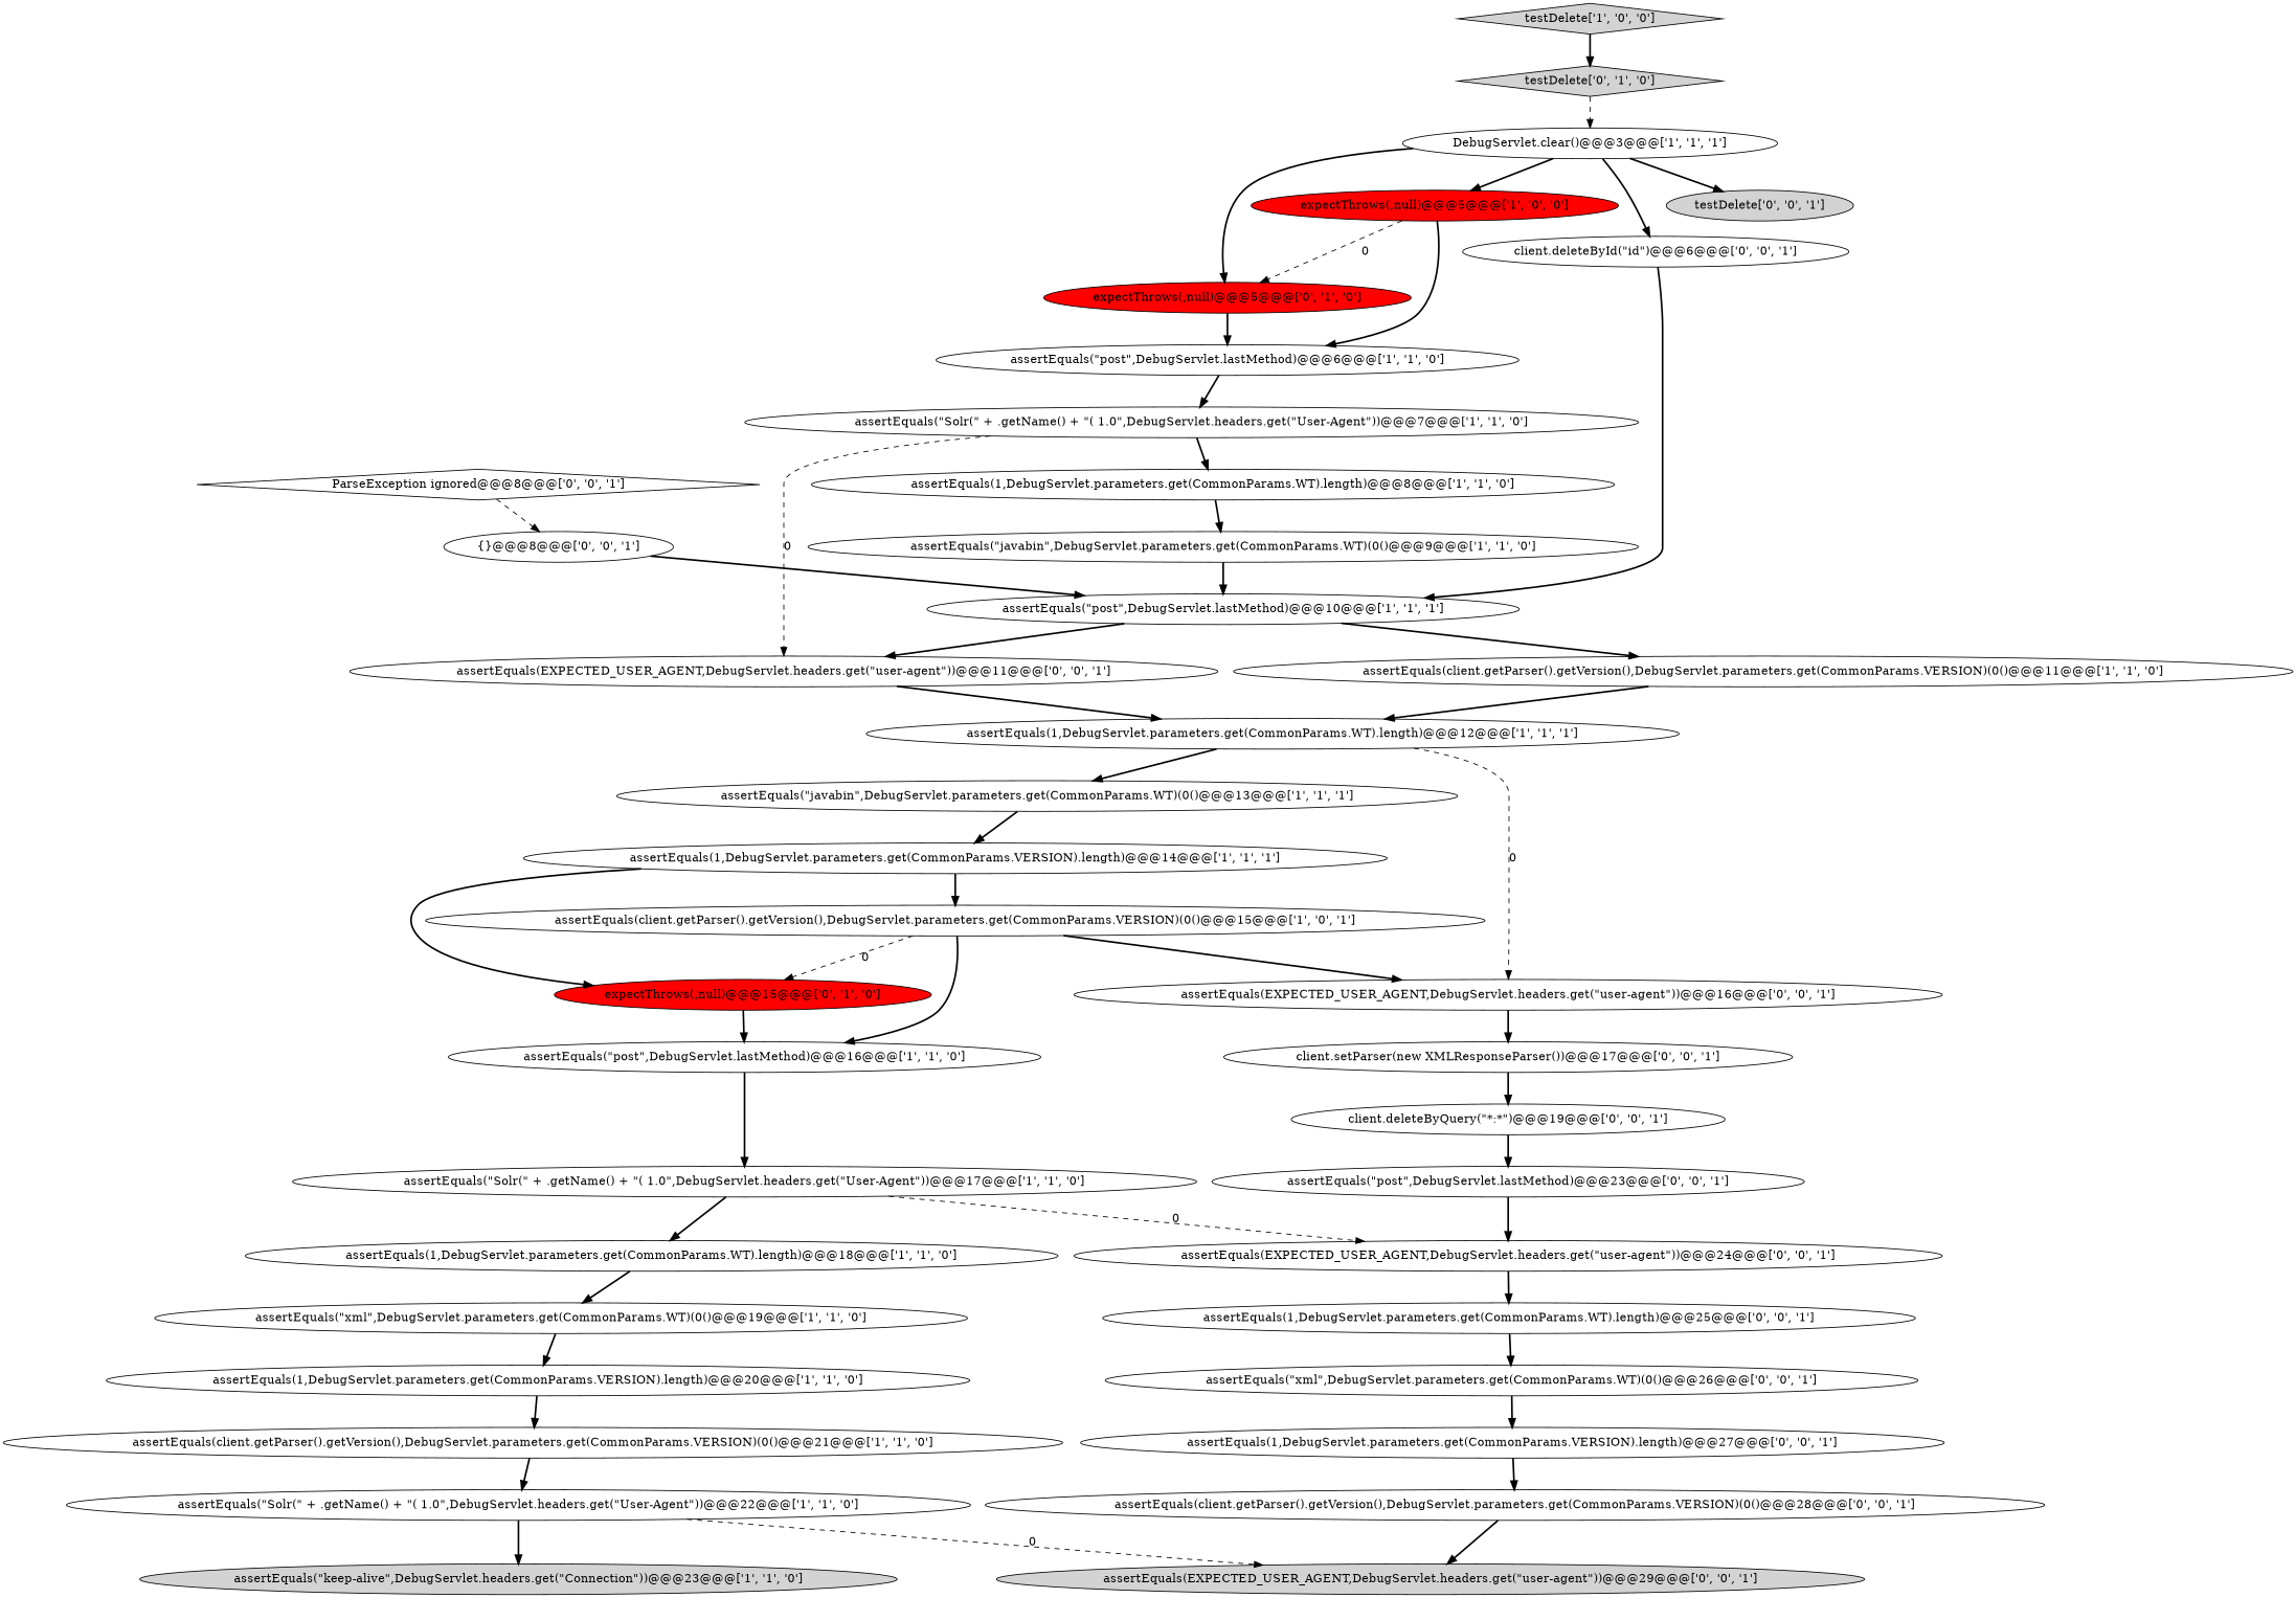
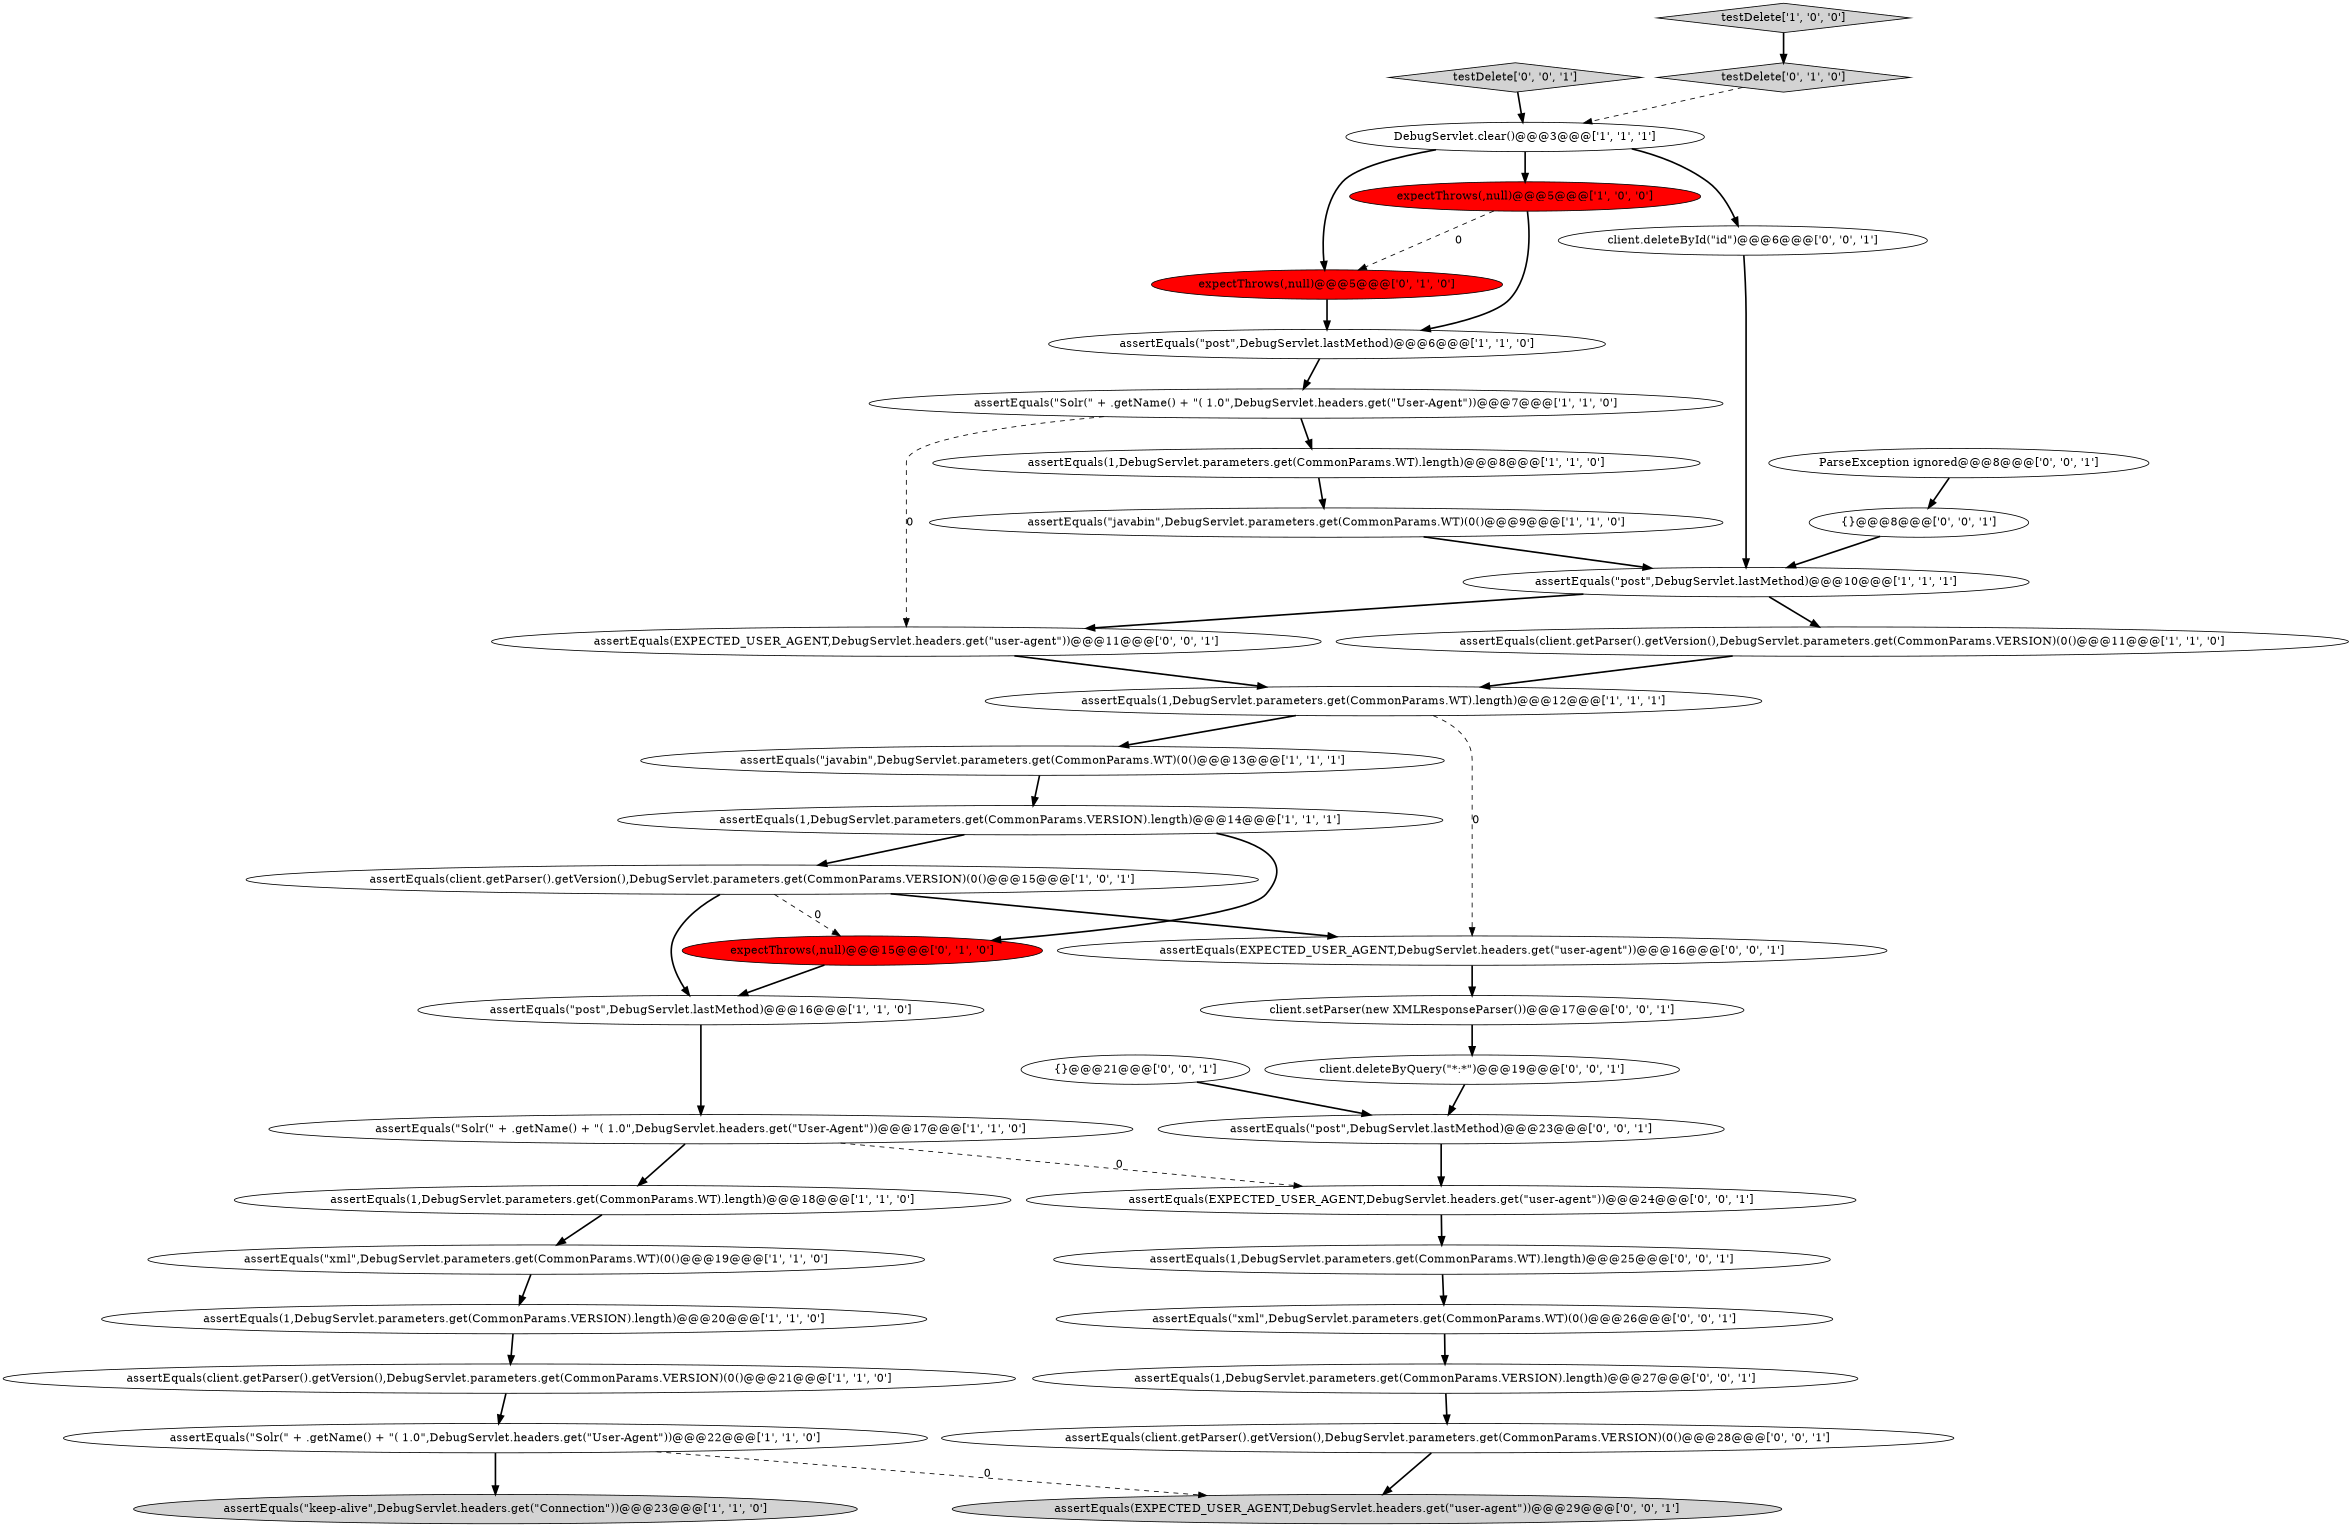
  digraph {
    node [fillcolor=white shape=ellipse style=filled]
    edge [style=bold]
    n1 [label="assertEquals(\"xml\",DebugServlet.parameters.get(CommonParams.WT)(0()@@@19@@@['1', '1', '0']"]
    n2 [label="assertEquals(1,DebugServlet.parameters.get(CommonParams.VERSION).length)@@@20@@@['1', '1', '0']"]
    n3 [label="assertEquals(client.getParser().getVersion(),DebugServlet.parameters.get(CommonParams.VERSION)(0()@@@21@@@['1', '1', '0']"]
    n4 [label="assertEquals(\"Solr(\" + .getName() + \"( 1.0\",DebugServlet.headers.get(\"User-Agent\"))@@@22@@@['1', '1', '0']"]
    n5 [fillcolor=lightgray label="assertEquals(\"keep-alive\",DebugServlet.headers.get(\"Connection\"))@@@23@@@['1', '1', '0']"]
    n6 [fillcolor=lightgray label="assertEquals(EXPECTED_USER_AGENT,DebugServlet.headers.get(\"user-agent\"))@@@29@@@['0', '0', '1']"]
    n7 [label="assertEquals(1,DebugServlet.parameters.get(CommonParams.WT).length)@@@18@@@['1', '1', '0']"]
    n8 [label="assertEquals(EXPECTED_USER_AGENT,DebugServlet.headers.get(\"user-agent\"))@@@24@@@['0', '0', '1']"]
    n9 [label="assertEquals(1,DebugServlet.parameters.get(CommonParams.WT).length)@@@25@@@['0', '0', '1']"]
    n10 [label="assertEquals(\"xml\",DebugServlet.parameters.get(CommonParams.WT)(0()@@@26@@@['0', '0', '1']"]
    n11 [label="assertEquals(\"javabin\",DebugServlet.parameters.get(CommonParams.WT)(0()@@@9@@@['1', '1', '0']"]
    n12 [label="assertEquals(\"post\",DebugServlet.lastMethod)@@@10@@@['1', '1', '1']"]
    n13 [label="assertEquals(EXPECTED_USER_AGENT,DebugServlet.headers.get(\"user-agent\"))@@@11@@@['0', '0', '1']"]
    n14 [label="assertEquals(client.getParser().getVersion(),DebugServlet.parameters.get(CommonParams.VERSION)(0()@@@11@@@['1', '1', '0']"]
    n15 [label="DebugServlet.clear()@@@3@@@['1', '1', '1']"]
    n16 [label="client.deleteById(\"id\")@@@6@@@['0', '0', '1']"]
    n17 [fillcolor=red label="expectThrows(,null)@@@5@@@['1', '0', '0']"]
    n18 [fillcolor=red label="expectThrows(,null)@@@5@@@['0', '1', '0']"]
    n19 [label="assertEquals(\"post\",DebugServlet.lastMethod)@@@6@@@['1', '1', '0']"]
    n20 [label="assertEquals(1,DebugServlet.parameters.get(CommonParams.WT).length)@@@8@@@['1', '1', '0']"]
    n21 [label="assertEquals(1,DebugServlet.parameters.get(CommonParams.VERSION).length)@@@27@@@['0', '0', '1']"]
    n22 [label="assertEquals(client.getParser().getVersion(),DebugServlet.parameters.get(CommonParams.VERSION)(0()@@@28@@@['0', '0', '1']"]
    n23 [label="assertEquals(EXPECTED_USER_AGENT,DebugServlet.headers.get(\"user-agent\"))@@@16@@@['0', '0', '1']"]
    n24 [label="client.setParser(new XMLResponseParser())@@@17@@@['0', '0', '1']"]
    n25 [label="client.deleteByQuery(\"*:*\")@@@19@@@['0', '0', '1']"]
-   n26 [fillcolor=lightgray label="testDelete['0', '0', '1']"]
+   n26 [fillcolor=lightgray label="testDelete['0', '0', '1']" shape=diamond]
    n27 [label="assertEquals(\"Solr(\" + .getName() + \"( 1.0\",DebugServlet.headers.get(\"User-Agent\"))@@@7@@@['1', '1', '0']"]
    n28 [label="assertEquals(1,DebugServlet.parameters.get(CommonParams.WT).length)@@@12@@@['1', '1', '1']"]
+   n29 [label="{}@@@21@@@['0', '0', '1']"]
    n30 [label="assertEquals(\"post\",DebugServlet.lastMethod)@@@23@@@['0', '0', '1']"]
    n31 [label="assertEquals(\"javabin\",DebugServlet.parameters.get(CommonParams.WT)(0()@@@13@@@['1', '1', '1']"]
    n32 [label="assertEquals(1,DebugServlet.parameters.get(CommonParams.VERSION).length)@@@14@@@['1', '1', '1']"]
    n33 [label="assertEquals(client.getParser().getVersion(),DebugServlet.parameters.get(CommonParams.VERSION)(0()@@@15@@@['1', '0', '1']"]
    n34 [fillcolor=red label="expectThrows(,null)@@@15@@@['0', '1', '0']"]
    n35 [label="assertEquals(\"post\",DebugServlet.lastMethod)@@@16@@@['1', '1', '0']"]
    n36 [label="assertEquals(\"Solr(\" + .getName() + \"( 1.0\",DebugServlet.headers.get(\"User-Agent\"))@@@17@@@['1', '1', '0']"]
    n37 [fillcolor=lightgray label="testDelete['0', '1', '0']" shape=diamond]
-   n38 [label="ParseException ignored@@@8@@@['0', '0', '1']" shape=diamond]
+   n38 [label="ParseException ignored@@@8@@@['0', '0', '1']"]
    n39 [label="{}@@@8@@@['0', '0', '1']"]
    n40 [fillcolor=lightgray label="testDelete['1', '0', '0']" shape=diamond]
    n1 -> n2
    n2 -> n3
    n3 -> n4
    n4 -> n5
    n4 -> n6 [label=0 style=dashed]
    n7 -> n1
    n8 -> n9
    n9 -> n10
    n10 -> n21
    n11 -> n12
    n12 -> n13
    n12 -> n14
    n13 -> n28
    n14 -> n28
    n15 -> n16
    n15 -> n17
    n15 -> n18
    n16 -> n12
    n17 -> n18 [label=0 style=dashed]
    n17 -> n19
    n18 -> n19
    n19 -> n27
    n20 -> n11
    n21 -> n22
    n22 -> n6
    n23 -> n24
    n24 -> n25
    n25 -> n30
-   n15 -> n26
+   n26 -> n15
    n27 -> n13 [label=0 style=dashed]
    n27 -> n20
    n28 -> n23 [label=0 style=dashed]
    n28 -> n31
+   n29 -> n30
    n30 -> n8
    n31 -> n32
    n32 -> n33
    n32 -> n34
    n33 -> n23
    n33 -> n34 [label=0 style=dashed]
    n33 -> n35
    n34 -> n35
    n35 -> n36
    n36 -> n7
    n36 -> n8 [label=0 style=dashed]
    n37 -> n15 [style=dashed]
-   n38 -> n39 [style=dashed]
+   n38 -> n39
    n39 -> n12
    n40 -> n37
  }
